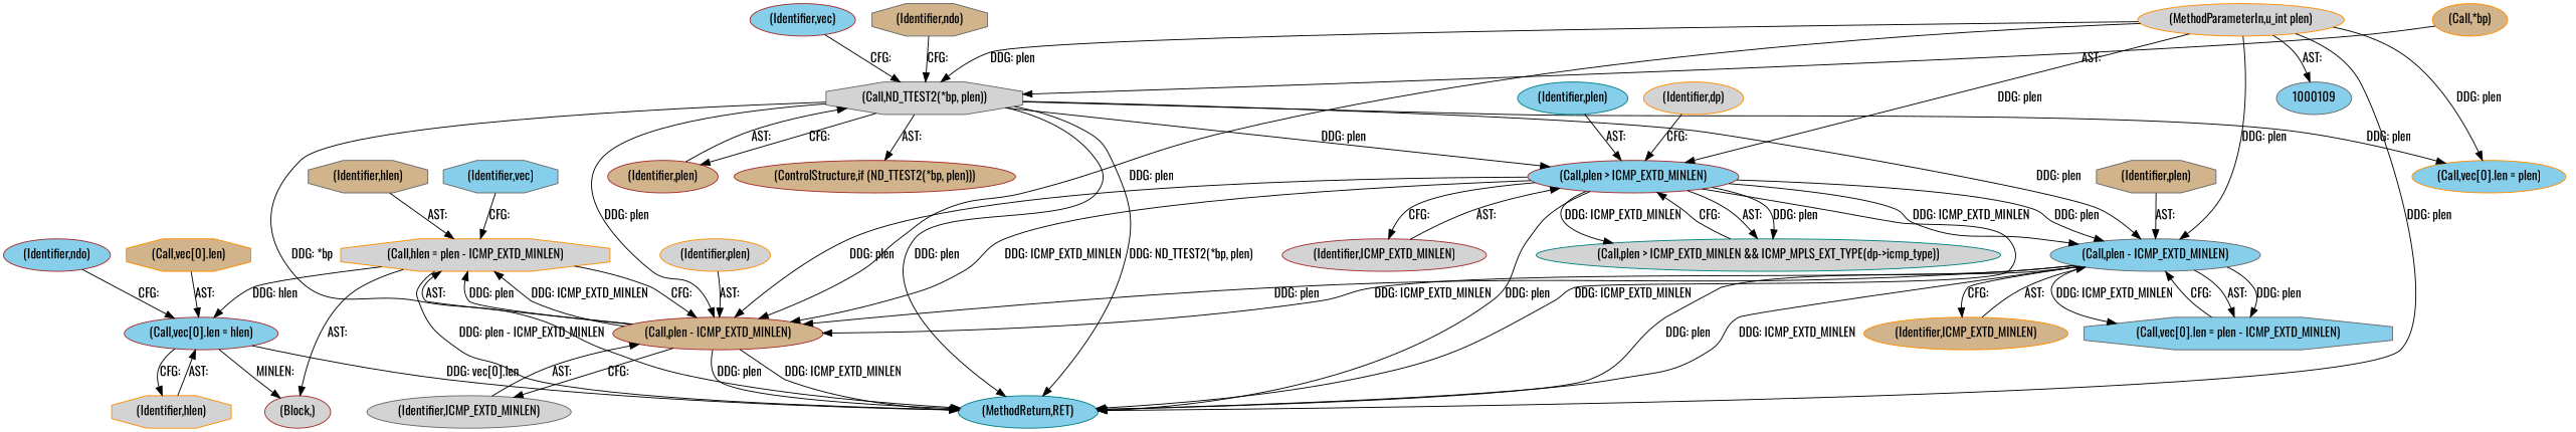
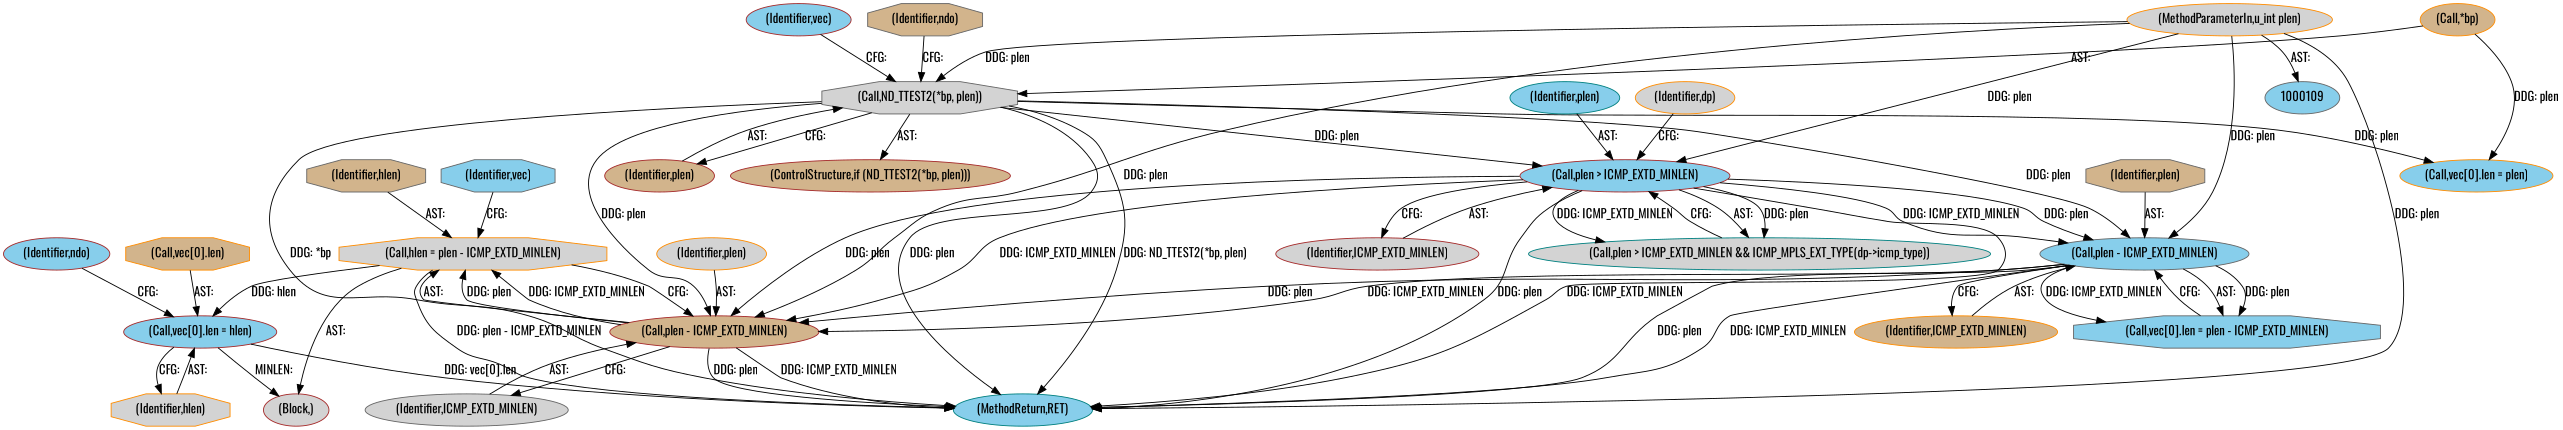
  digraph {
    fontname=Oswald
    node [color=brown fillcolor=skyblue fontname=Oswald shape=ellipse style=filled]
    edge [fontname=Oswald]
    n1 [label="(Call,vec[0].len = hlen)"]
    n2 [color=teal label="(MethodReturn,RET)"]
    n3 [fillcolor=lightgrey label="(Block,)"]
    n4 [color=darkorange fillcolor=lightgrey label="(Identifier,hlen)" shape=octagon]
    n5 [color=darkorange fillcolor=lightgrey label="(Call,hlen = plen - ICMP_EXTD_MINLEN)" shape=octagon]
    n6 [fillcolor=tan label="(Call,plen - ICMP_EXTD_MINLEN)"]
    n7 [color=gray40 fillcolor=lightgrey label="(Identifier,ICMP_EXTD_MINLEN)"]
    n8 [color=gray40 fillcolor=lightgrey label="(Call,ND_TTEST2(*bp, plen))" shape=octagon]
    n9 [label="(Call,plen > ICMP_EXTD_MINLEN)"]
    n10 [color=gray40 label="(Call,plen - ICMP_EXTD_MINLEN)"]
    n11 [fillcolor=tan label="(Identifier,plen)"]
    n12 [fillcolor=tan label="(ControlStructure,if (ND_TTEST2(*bp, plen)))"]
    n13 [color=darkorange label="(Call,vec[0].len = plen)"]
    n14 [color=teal fillcolor=lightgrey label="(Call,plen > ICMP_EXTD_MINLEN && ICMP_MPLS_EXT_TYPE(dp->icmp_type))"]
    n15 [fillcolor=lightgrey label="(Identifier,ICMP_EXTD_MINLEN)"]
    n16 [color=darkorange fillcolor=tan label="(Identifier,ICMP_EXTD_MINLEN)"]
    n17 [color=gray40 label="(Call,vec[0].len = plen - ICMP_EXTD_MINLEN)" shape=octagon]
    n18 [color=darkorange fillcolor=lightgrey label="(MethodParameterIn,u_int plen)"]
    1000109 [color=gray40]
    n20 [color=darkorange fillcolor=lightgrey label="(Identifier,dp)"]
    n21 [color=darkorange fillcolor=lightgrey label="(Identifier,plen)"]
    n22 [color=gray40 label="(Identifier,vec)" shape=octagon]
    n23 [color=teal label="(Identifier,plen)"]
    n24 [color=gray40 fillcolor=tan label="(Identifier,plen)" shape=octagon]
    n25 [label="(Identifier,vec)"]
    n26 [color=gray40 fillcolor=tan label="(Identifier,ndo)" shape=octagon]
    n27 [label="(Identifier,ndo)"]
    n28 [color=darkorange fillcolor=tan label="(Call,*bp)"]
    n29 [color=gray40 fillcolor=tan label="(Identifier,hlen)" shape=octagon]
    n30 [color=darkorange fillcolor=tan label="(Call,vec[0].len)" shape=octagon]
    n1 -> n2 [label="DDG: vec[0].len"]
    n1 -> n3 [label="MINLEN: "]
    n1 -> n4 [label="CFG: "]
    n4 -> n1 [label="AST: "]
    n5 -> n1 [label="DDG: hlen"]
    n5 -> n2 [label="DDG: plen - ICMP_EXTD_MINLEN"]
    n5 -> n3 [label="AST: "]
    n5 -> n6 [label="CFG: "]
    n6 -> n2 [label="DDG: ICMP_EXTD_MINLEN"]
    n6 -> n2 [label="DDG: plen"]
    n6 -> n5 [label="AST: "]
    n6 -> n5 [label="DDG: plen"]
    n6 -> n5 [label="DDG: ICMP_EXTD_MINLEN"]
    n6 -> n7 [label="CFG: "]
    n7 -> n6 [label="AST: "]
    n8 -> n2 [label="DDG: *bp"]
    n8 -> n2 [label="DDG: plen"]
    n8 -> n2 [label="DDG: ND_TTEST2(*bp, plen)"]
    n8 -> n6 [label="DDG: plen"]
    n8 -> n9 [label="DDG: plen"]
    n8 -> n10 [label="DDG: plen"]
    n8 -> n11 [label="CFG: "]
    n8 -> n12 [label="AST: "]
    n8 -> n13 [label="DDG: plen"]
    n9 -> n2 [label="DDG: plen"]
    n9 -> n2 [label="DDG: ICMP_EXTD_MINLEN"]
    n9 -> n6 [label="DDG: plen"]
    n9 -> n6 [label="DDG: ICMP_EXTD_MINLEN"]
    n9 -> n10 [label="DDG: plen"]
    n9 -> n10 [label="DDG: ICMP_EXTD_MINLEN"]
    n9 -> n14 [label="AST: "]
    n9 -> n14 [label="DDG: plen"]
    n9 -> n14 [label="DDG: ICMP_EXTD_MINLEN"]
    n9 -> n15 [label="CFG: "]
    n10 -> n2 [label="DDG: plen"]
    n10 -> n2 [label="DDG: ICMP_EXTD_MINLEN"]
    n10 -> n6 [label="DDG: plen"]
    n10 -> n6 [label="DDG: ICMP_EXTD_MINLEN"]
    n10 -> n16 [label="CFG: "]
    n10 -> n17 [label="AST: "]
    n10 -> n17 [label="DDG: plen"]
    n10 -> n17 [label="DDG: ICMP_EXTD_MINLEN"]
    n11 -> n8 [label="AST: "]
    n14 -> n9 [label="CFG: "]
    n15 -> n9 [label="AST: "]
    n16 -> n10 [label="AST: "]
    n17 -> n10 [label="CFG: "]
    n18 -> n2 [label="DDG: plen"]
    n18 -> n6 [label="DDG: plen"]
    n18 -> n8 [label="DDG: plen"]
    n18 -> n9 [label="DDG: plen"]
    n18 -> n10 [label="DDG: plen"]
-   n18 -> n13 [label="DDG: plen"]
+   n28 -> n13 [label="DDG: plen"]
    n18 -> 1000109 [label="AST: "]
    n20 -> n9 [label="CFG: "]
    n21 -> n6 [label="AST: "]
    n22 -> n5 [label="CFG: "]
    n23 -> n9 [label="AST: "]
    n24 -> n10 [label="AST: "]
    n25 -> n8 [label="CFG: "]
    n26 -> n8 [label="CFG: "]
    n27 -> n1 [label="CFG: "]
    n28 -> n8 [label="AST: "]
    n29 -> n5 [label="AST: "]
    n30 -> n1 [label="AST: "]
  }
